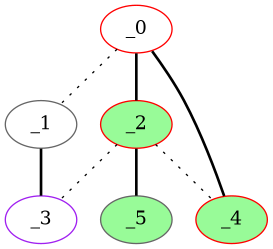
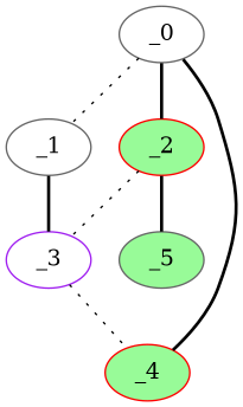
  graph {
    node [color=gray40 fillcolor=white style=filled]
    edge [style=bold]
-   _0 [color=red x=1.08524 y=2.52917]
+   _0 [x=1.08524 y=2.52917]
    _1 [x=0.896417 y=0.455696]
    _2 [color=red fillcolor=palegreen x=0.52 y=1.77]
    _4 [color=red fillcolor=palegreen x=2.54295 y=2.56472]
    _3 [color=purple x=1.44374 y=1.93023]
    _5 [fillcolor=palegreen x=2.98109 y=1.46072]
    _0 -- _1 [style=dotted]
    _0 -- _2
    _0 -- _4
    _1 -- _3
    _2 -- _3 [style=dotted]
    _2 -- _5
-   _2 -- _4 [style=dotted]
+   _3 -- _4 [style=dotted]
  }
